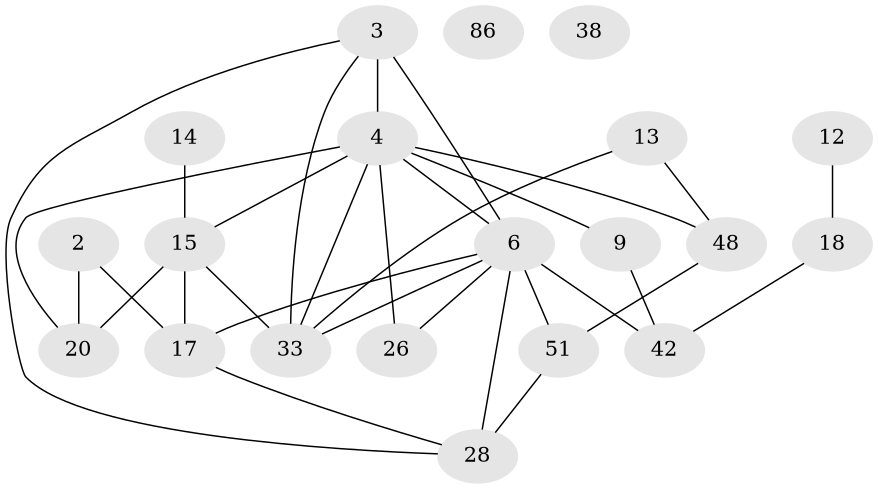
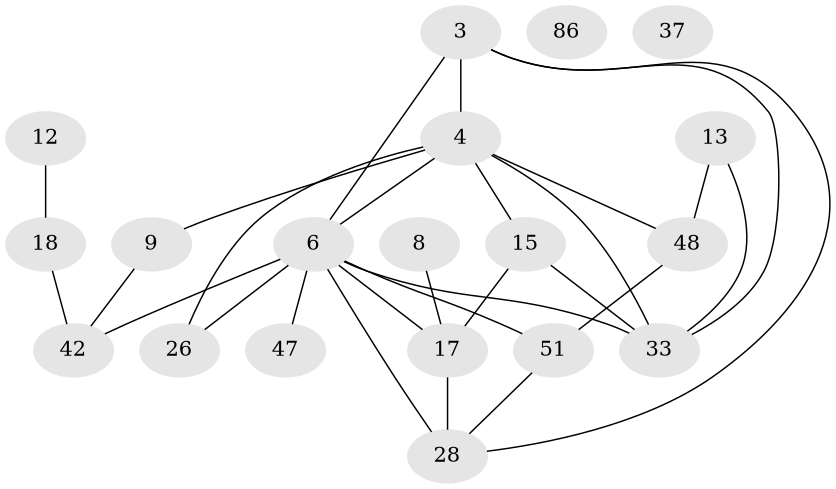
  graph {
    node [color=gray90 style=filled]
    4 [super="+40+5+16"]
-   20 [super="+53+22"]
    6 [super="+7+8+10"]
    33 [super="+38"]
    9 [super="+35"]
    15 [super="+19+21+31+44"]
    26 [super="+34"]
    48 [super="+49"]
-   2 [super="+29+32"]
+   2 [super="+29+32" label=8]
    17 [super="+52+46"]
    28 [super="+30"]
    3 [super="+50"]
    42
+   47
    51
    12 [super="+23"]
    18
    13 [super="+57"]
-   14 [super="+43"]
    n20 [label=86]
-   37 [label=38]
-   4 -- 20
+   37
    4 -- 6 [weight=4]
    4 -- 33
    4 -- 9
    4 -- 15 [weight=4]
    4 -- 26
    4 -- 48
    6 -- 33
    6 -- 26
    6 -- 17
    6 -- 28 [weight=2]
    6 -- 42
+   6 -- 47
    6 -- 51
    9 -- 42
-   15 -- 20
    15 -- 33 [weight=2]
    15 -- 17
    48 -- 51
-   2 -- 20
    2 -- 17
    17 -- 28
    3 -- 4 [weight=2]
    3 -- 6 [weight=2]
    3 -- 33
    3 -- 28
    51 -- 28
    12 -- 18
    18 -- 42
    13 -- 33
    13 -- 48
-   14 -- 15
  }
